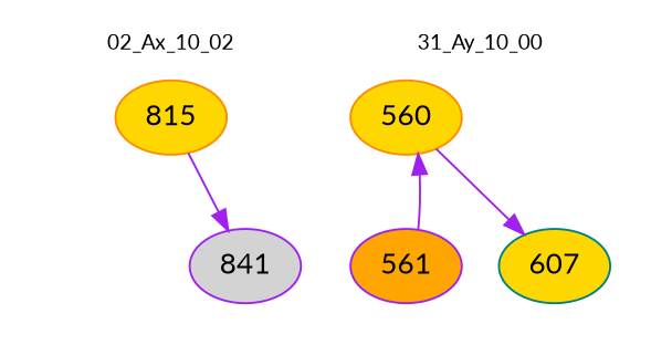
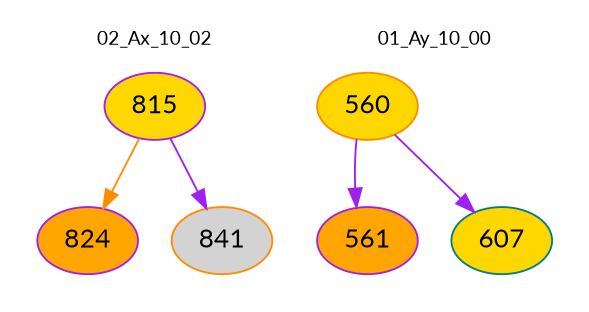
  digraph {
    fontname=Lato
    node [color=darkorange fillcolor=gold fontname=Lato style=filled]
    edge [color=purple fontname=Lato]
-   n1 [label=815]
-   n3 [color=purple fillcolor=lightgrey label=841]
+   n1 [color=purple label=815]
+   n2 [color=purple fillcolor=orange label=824]
+   n3 [fillcolor=lightgrey label=841]
    n4 [label=560]
    n5 [color=purple fillcolor=orange label=561]
    n6 [color=teal label=607]
    subgraph cluster_1 {
      color=white
      fontsize=10
      label="02_Ax_10_02"
      n1
+     n2
      n3
    }
    subgraph cluster_2 {
      color=white
      fontsize=10
-     label="31_Ay_10_00"
+     label="01_Ay_10_00"
      n4
      n5
      n6
    }
+   n1 -> n2 [color=darkorange]
    n1 -> n3
-   n5 -> n4
+   n4 -> n5
    n4 -> n6
  }
